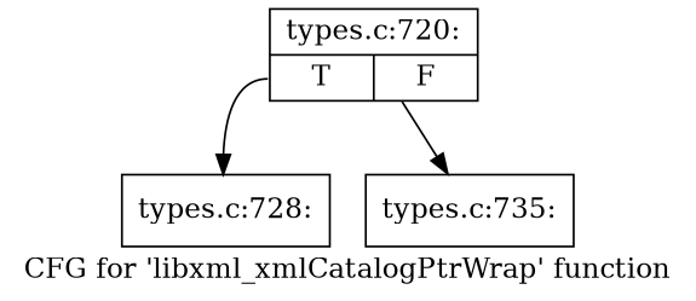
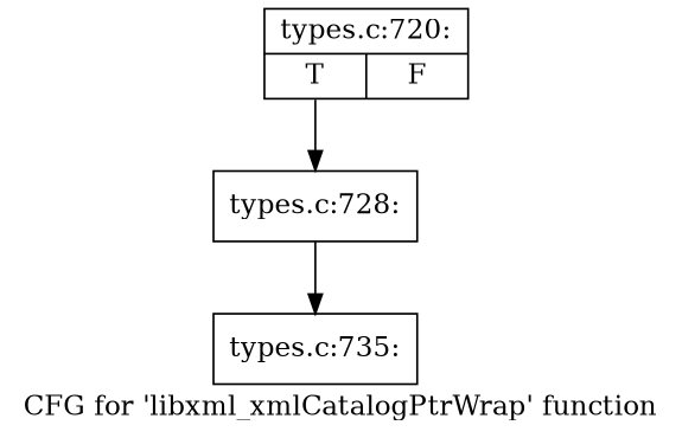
  digraph {
    label="CFG for 'libxml_xmlCatalogPtrWrap' function"
    node [shape=record]
    n1 [label="{types.c:720:|{<s0>T|<s1>F}}"]
    n2 [label="{types.c:728:}"]
    n3 [label="{types.c:735:}"]
    n1 -> n2 [tailport=s0]
-   n1 -> n3
+   n2 -> n3
  }
